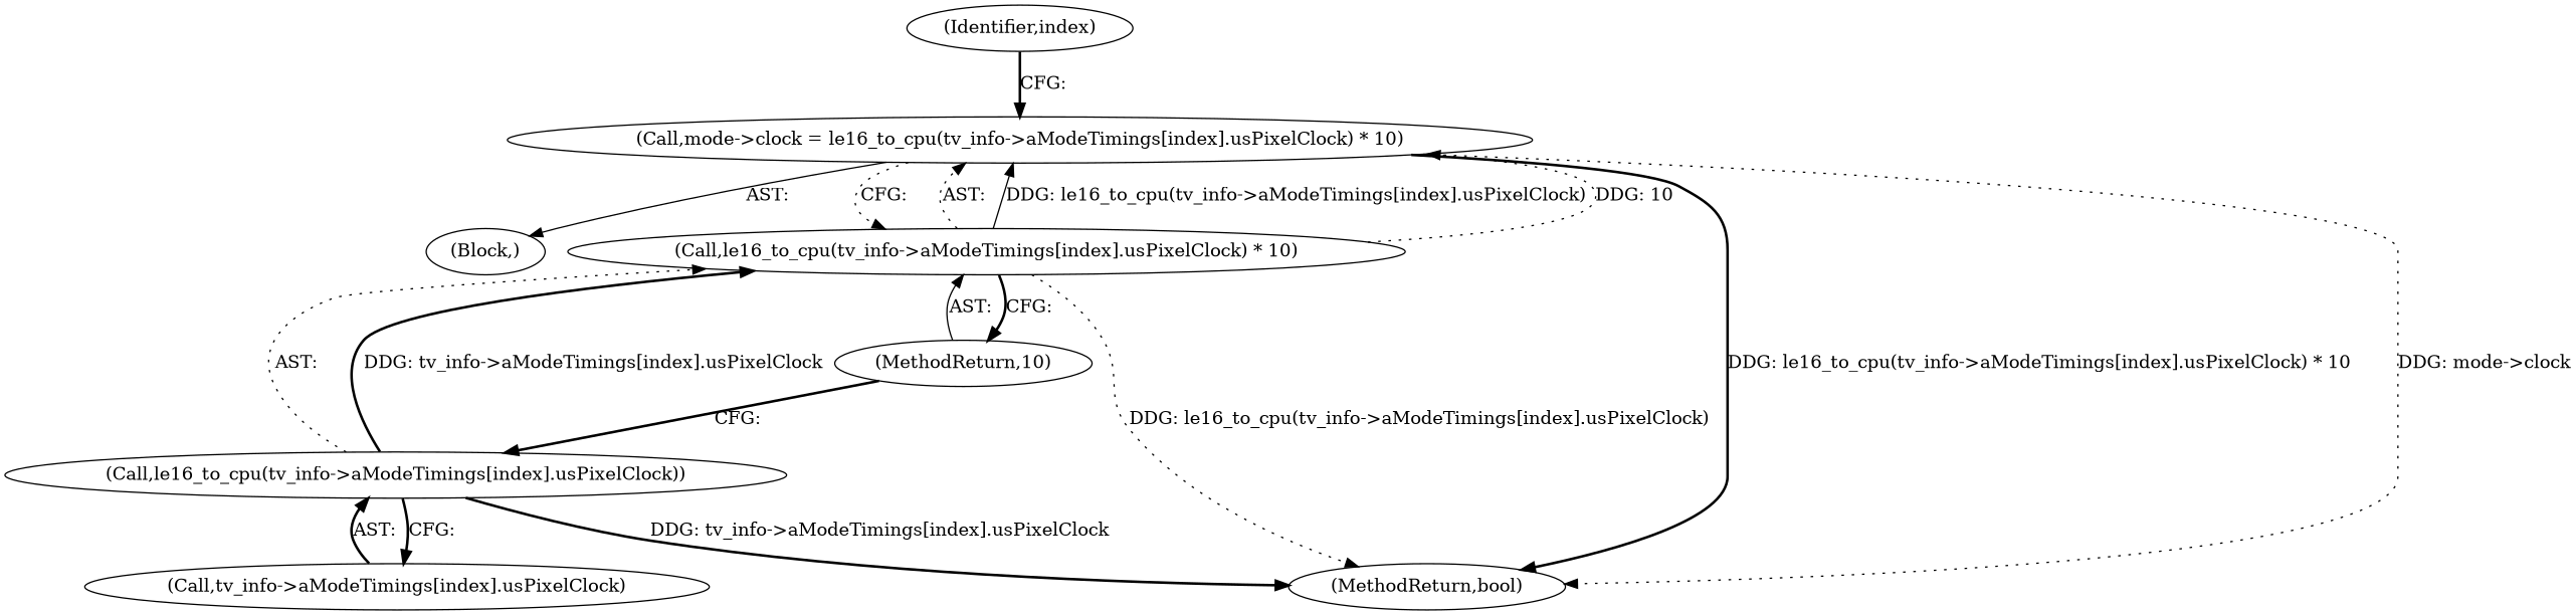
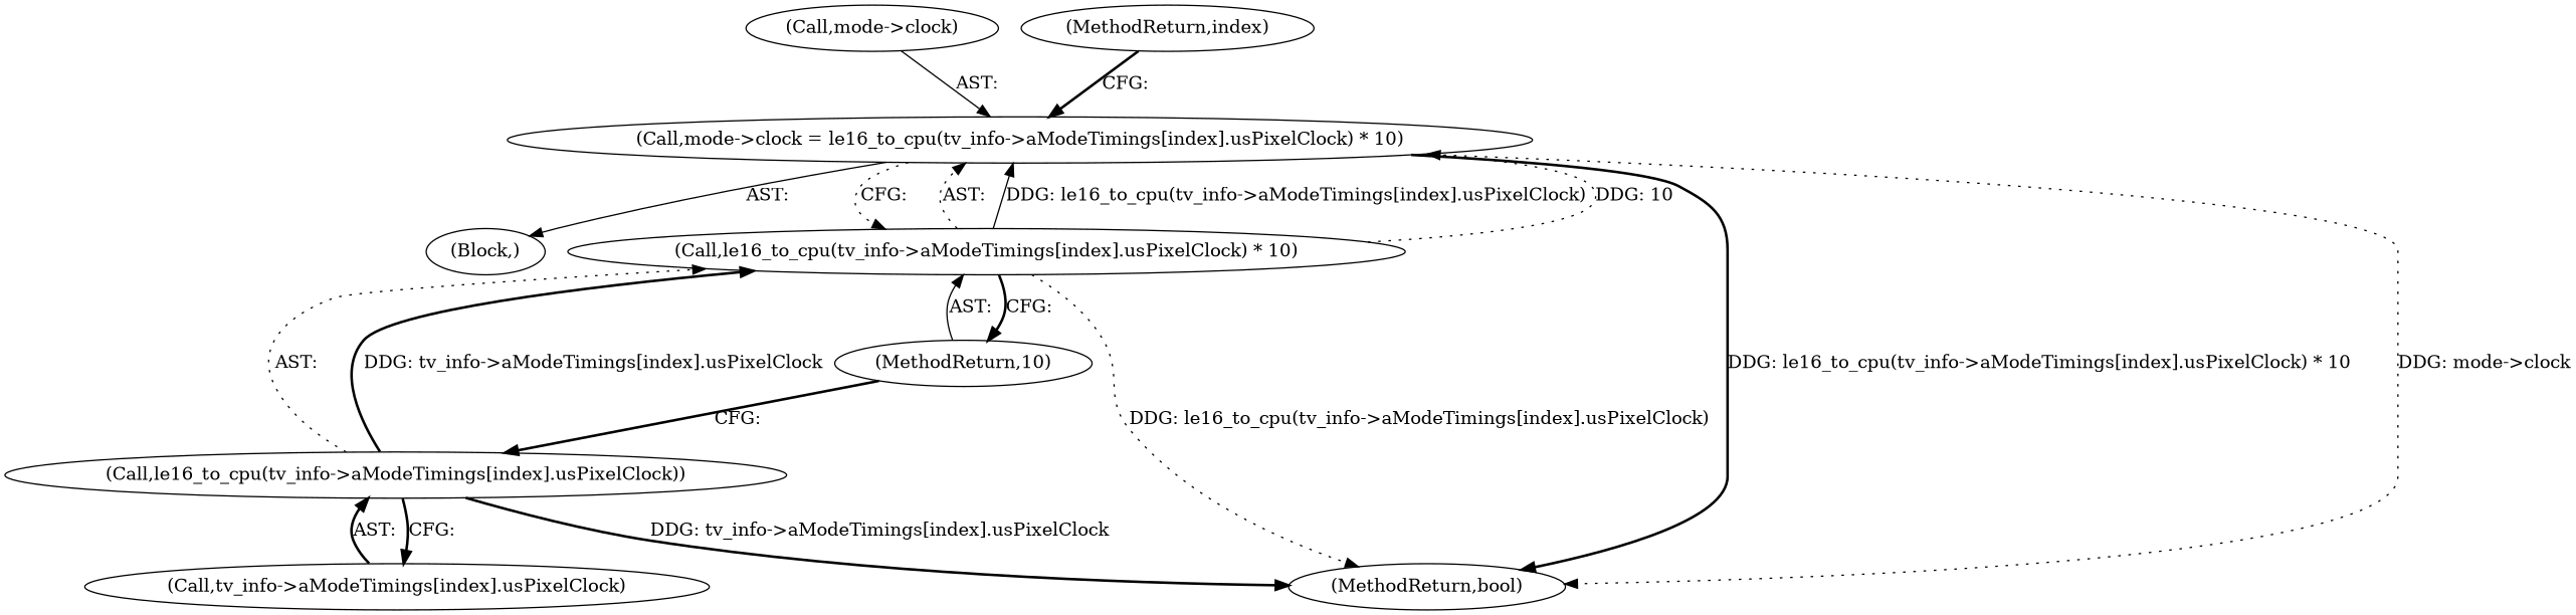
  digraph {
    edge [style=bold]
    n1 [label="(Call,mode->clock = le16_to_cpu(tv_info->aModeTimings[index].usPixelClock) * 10)"]
    n2 [label="(Call,le16_to_cpu(tv_info->aModeTimings[index].usPixelClock) * 10)"]
    n3 [label="(Block,)"]
    n4 [label="(MethodReturn,bool)"]
    n5 [label="(MethodReturn,10)"]
    n6 [label="(Call,le16_to_cpu(tv_info->aModeTimings[index].usPixelClock))"]
    n7 [label="(Call,tv_info->aModeTimings[index].usPixelClock)"]
-   n9 [label="(Identifier,index)"]
+   n8 [label="(Call,mode->clock)"]
+   n9 [label="(MethodReturn,index)"]
    n1 -> n2 [label="CFG: " style=dotted]
    n1 -> n3 [label="AST: " style=solid]
    n1 -> n4 [label="DDG: le16_to_cpu(tv_info->aModeTimings[index].usPixelClock) * 10"]
    n1 -> n4 [label="DDG: mode->clock" style=dotted]
    n2 -> n1 [label="AST: " style=dotted]
    n2 -> n1 [label="DDG: le16_to_cpu(tv_info->aModeTimings[index].usPixelClock)" style=solid]
    n2 -> n1 [label="DDG: 10" style=dotted]
    n2 -> n4 [label="DDG: le16_to_cpu(tv_info->aModeTimings[index].usPixelClock)" style=dotted]
    n2 -> n5 [label="CFG: "]
    n5 -> n2 [label="AST: " style=solid]
    n5 -> n6 [label="CFG: "]
    n6 -> n2 [label="AST: " style=dotted]
    n6 -> n2 [label="DDG: tv_info->aModeTimings[index].usPixelClock"]
    n6 -> n4 [label="DDG: tv_info->aModeTimings[index].usPixelClock"]
    n6 -> n7 [label="CFG: "]
    n7 -> n6 [label="AST: "]
+   n8 -> n1 [label="AST: " style=solid]
    n9 -> n1 [label="CFG: "]
  }
